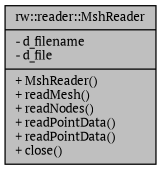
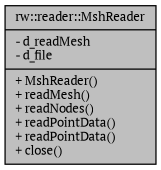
  digraph {
    fontname="PT Serif"
-   n1 [color=black fillcolor=grey75 fontcolor=black fontname="PT Serif" fontsize=10 height=0.2 label="{rw::reader::MshReader\n|- d_filename\l- d_file\l|+ MshReader()\l+ readMesh()\l+ readNodes()\l+ readPointData()\l+ readPointData()\l+ close()\l}" shape=record style=filled width=0.4]
+   n1 [color=black fillcolor=grey75 fontcolor=black fontname="PT Serif" fontsize=10 height=0.2 label="{rw::reader::MshReader\n|- d_readMesh\l- d_file\l|+ MshReader()\l+ readMesh()\l+ readNodes()\l+ readPointData()\l+ readPointData()\l+ close()\l}" shape=record style=filled width=0.4]
  }
